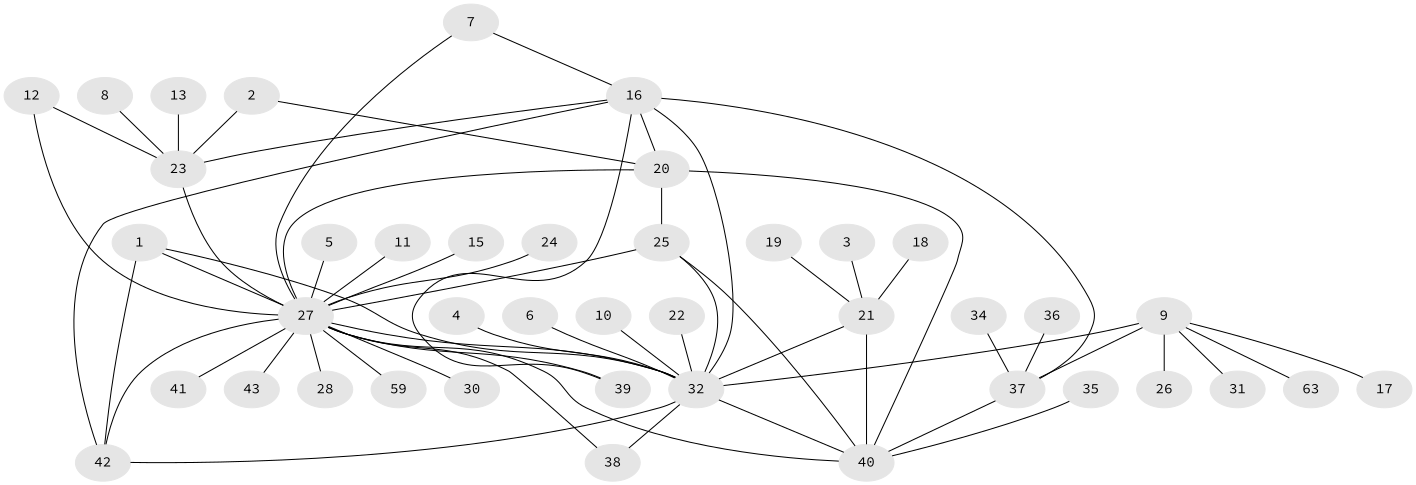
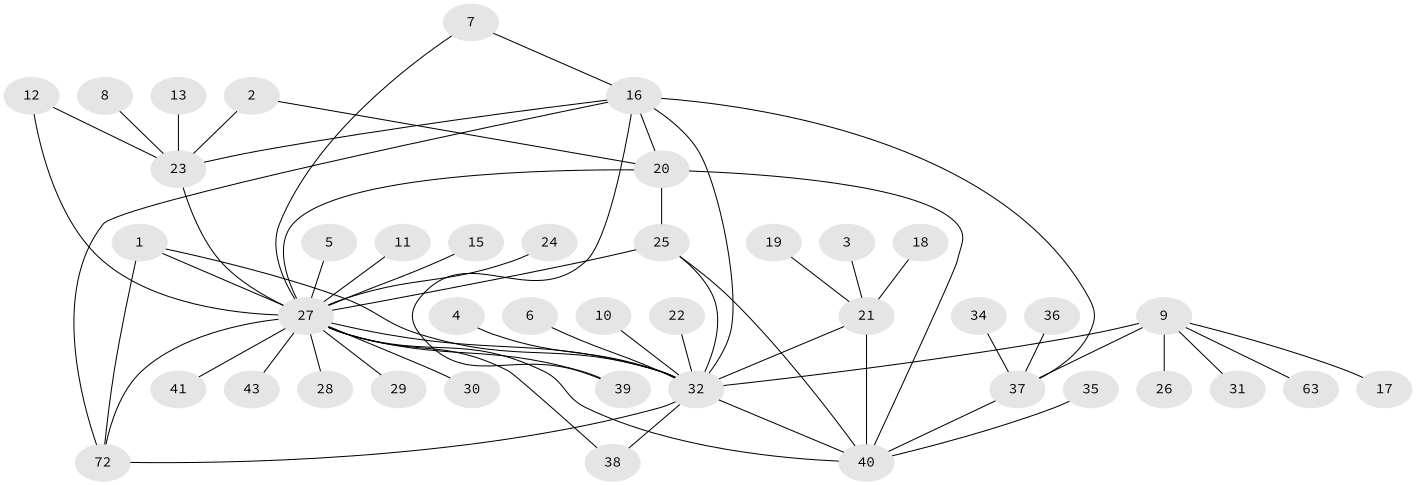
  graph {
    fontname="Source Code Pro"
    node [color=gray90 fontname="Source Code Pro" style=filled]
    edge [fontname="Source Code Pro" weight=1.0]
    1
    27
    32
-   42
+   42 [label=72]
    40
    39
    28
-   29 [label=59]
+   29
    30
    38
    41
    43
    2
    20
    23
    16
    37
    25
    3
    21
    4
    5
    6
    7
    8
    9
    17
    26
    31
    n30 [label=63]
    10
    11
    12
    13
    15
    18
    19
    22
    24
    34
    35
    36
    1 -- 27
    1 -- 32
    1 -- 42
    27 -- 32
    27 -- 42
    27 -- 40
    27 -- 39
    27 -- 28
    27 -- 29
    27 -- 30
    27 -- 38
    27 -- 41
    27 -- 43
    32 -- 42
    32 -- 40
    32 -- 38
    2 -- 20
    2 -- 23
    20 -- 27
    20 -- 40
    20 -- 25
    23 -- 27
    16 -- 32
    16 -- 42
    16 -- 39
    16 -- 20
    16 -- 23
    16 -- 37 [weight=2.0]
    37 -- 40
    25 -- 27
    25 -- 32
    25 -- 40
    3 -- 21
    21 -- 32 [weight=2.0]
    21 -- 40 [weight=2.0]
    4 -- 32
    5 -- 27
    6 -- 32
    7 -- 27
    7 -- 16
    8 -- 23
    9 -- 32 [weight=2.0]
    9 -- 37 [weight=3.0]
    9 -- 17
    9 -- 26
    9 -- 31
    9 -- n30
    10 -- 32
    11 -- 27
    12 -- 27
    12 -- 23
    13 -- 23
    15 -- 27
    18 -- 21
    19 -- 21
    22 -- 32
    24 -- 27
    34 -- 37
    35 -- 40
    36 -- 37
  }
